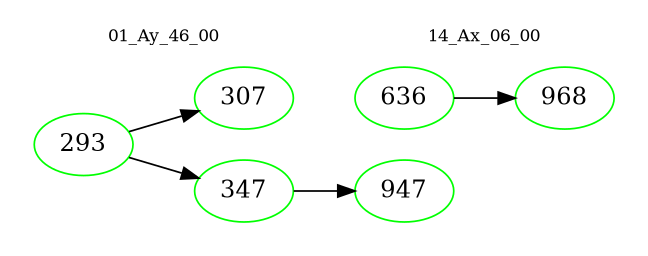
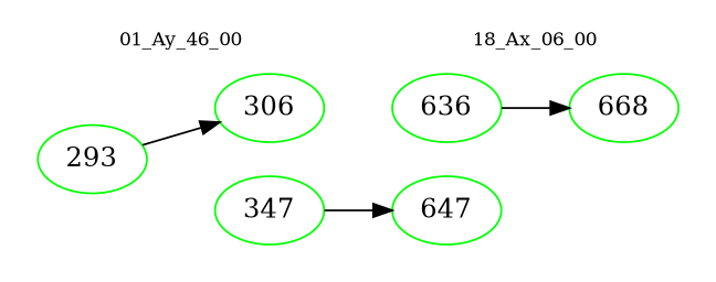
  digraph {
    rankdir=LR
    node [color=green]
    edge [color=black]
    n1 [label=636]
-   n2 [label=968]
-   n3 [label=947]
+   n2 [label=668]
+   n3 [label=647]
    n4 [label=293]
    n5 [label=347]
-   n6 [label=307]
+   n6 [label=306]
    subgraph cluster_1 {
      color=white
      fontsize=10
-     label="14_Ax_06_00"
+     label="18_Ax_06_00"
      n1
      n2
      n3
    }
    subgraph cluster_2 {
      color=white
      fontsize=10
      label="01_Ay_46_00"
      n4
      n5
      n6
    }
    n1 -> n2
-   n4 -> n5
    n4 -> n6
    n5 -> n3
  }
